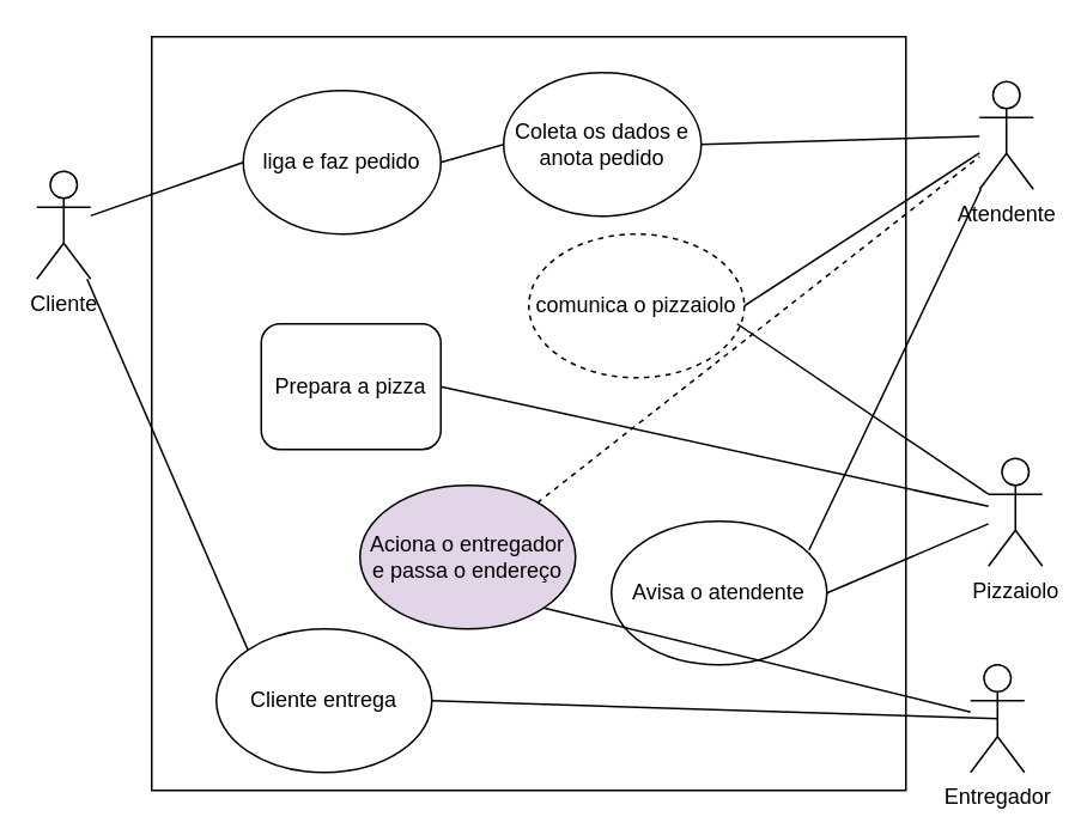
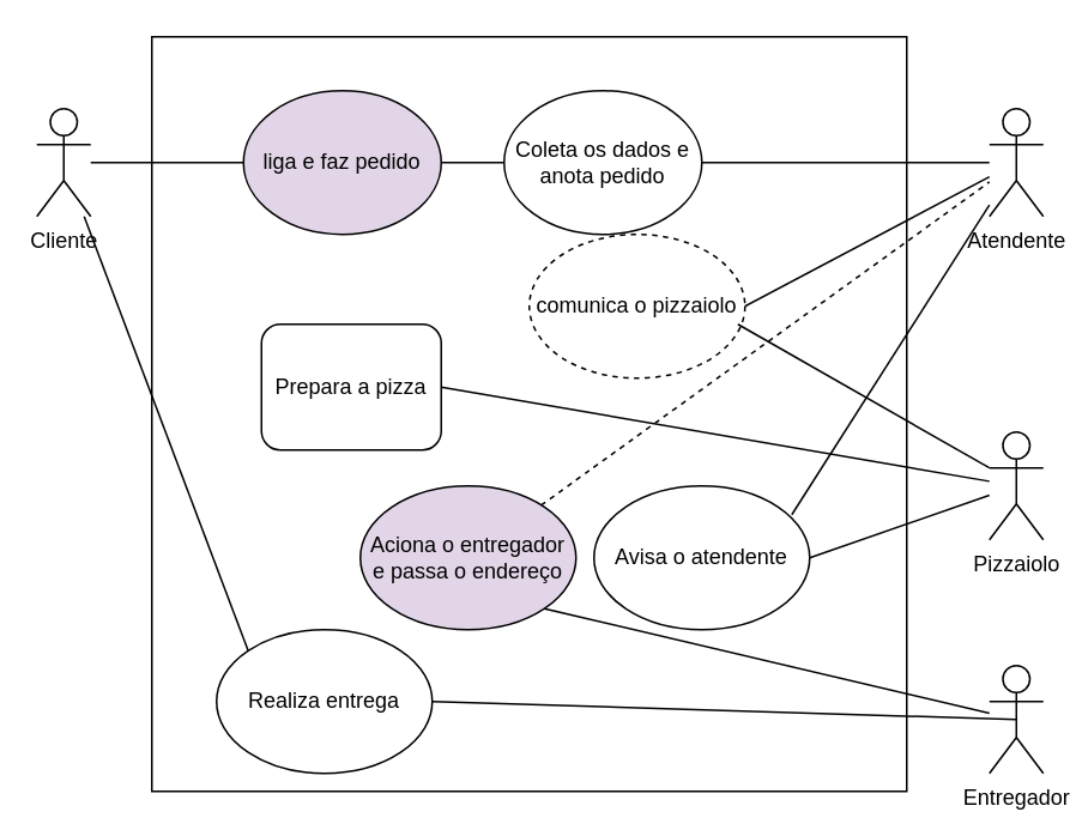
  <mxCell id="0" />
  <mxCell id="1" parent="0" />
  <mxCell id="2" value="" style="whiteSpace=wrap;html=1;aspect=fixed;" vertex="1" parent="1"><mxGeometry x="84" y="20" width="420" height="420" as="geometry" /></mxCell>
- <mxCell id="3" value="Cliente" style="shape=umlActor;verticalLabelPosition=bottom;verticalAlign=top;html=1;outlineConnect=0;" vertex="1" parent="1"><mxGeometry x="20" y="95" width="30" height="60" as="geometry" /></mxCell>
- <mxCell id="4" value="Atendente" style="shape=umlActor;verticalLabelPosition=bottom;verticalAlign=top;html=1;outlineConnect=0;" vertex="1" parent="1"><mxGeometry x="545" y="45" width="30" height="60" as="geometry" /></mxCell>
- <mxCell id="5" value="Pizzaiolo" style="shape=umlActor;verticalLabelPosition=bottom;verticalAlign=top;html=1;outlineConnect=0;" vertex="1" parent="1"><mxGeometry x="550" y="255" width="30" height="60" as="geometry" /></mxCell>
- <mxCell id="6" value="liga e faz pedido" style="ellipse;whiteSpace=wrap;html=1;" vertex="1" parent="1"><mxGeometry x="135" y="50" width="110" height="80" as="geometry" /></mxCell>
- <mxCell id="7" value="Coleta os dados e anota pedido" style="ellipse;whiteSpace=wrap;html=1;" vertex="1" parent="1"><mxGeometry x="280" y="40" width="110" height="80" as="geometry" /></mxCell>
+ <mxCell id="3" value="Cliente" style="shape=umlActor;verticalLabelPosition=bottom;verticalAlign=top;html=1;outlineConnect=0;" vertex="1" parent="1"><mxGeometry x="20" y="60" width="30" height="60" as="geometry" /></mxCell>
+ <mxCell id="4" value="Atendente" style="shape=umlActor;verticalLabelPosition=bottom;verticalAlign=top;html=1;outlineConnect=0;" vertex="1" parent="1"><mxGeometry x="550" y="60" width="30" height="60" as="geometry" /></mxCell>
+ <mxCell id="5" value="Pizzaiolo" style="shape=umlActor;verticalLabelPosition=bottom;verticalAlign=top;html=1;outlineConnect=0;" vertex="1" parent="1"><mxGeometry x="550" y="240" width="30" height="60" as="geometry" /></mxCell>
+ <mxCell id="6" value="liga e faz pedido" style="ellipse;whiteSpace=wrap;html=1;fillColor=#e1d5e7;" vertex="1" parent="1"><mxGeometry x="135" y="50" width="110" height="80" as="geometry" /></mxCell>
+ <mxCell id="7" value="Coleta os dados e anota pedido" style="ellipse;whiteSpace=wrap;html=1;" vertex="1" parent="1"><mxGeometry x="280" y="50" width="110" height="80" as="geometry" /></mxCell>
  <mxCell id="8" value="" style="endArrow=none;html=1;rounded=0;fontSize=12;startSize=8;endSize=8;curved=1;entryX=0;entryY=0.5;entryDx=0;entryDy=0;" edge="1" parent="1" source="3" target="6"><mxGeometry width="50" height="50" relative="1" as="geometry"><mxPoint x="420" y="230" as="sourcePoint" /><mxPoint x="470" y="180" as="targetPoint" /></mxGeometry></mxCell>
  <mxCell id="9" value="comunica o pizzaiolo" style="ellipse;whiteSpace=wrap;html=1;dashed=1;" vertex="1" parent="1"><mxGeometry x="294" y="130" width="120" height="80" as="geometry" /></mxCell>
  <mxCell id="10" value="" style="endArrow=none;html=1;rounded=0;fontSize=12;startSize=8;endSize=8;curved=1;exitX=1;exitY=0.5;exitDx=0;exitDy=0;entryX=0;entryY=0.5;entryDx=0;entryDy=0;" edge="1" parent="1" source="6" target="7"><mxGeometry width="50" height="50" relative="1" as="geometry"><mxPoint x="420" y="230" as="sourcePoint" /><mxPoint x="470" y="180" as="targetPoint" /></mxGeometry></mxCell>
  <mxCell id="11" value="" style="endArrow=none;html=1;rounded=0;fontSize=12;startSize=8;endSize=8;curved=1;exitX=1;exitY=0.5;exitDx=0;exitDy=0;" edge="1" parent="1" source="7" target="4"><mxGeometry width="50" height="50" relative="1" as="geometry"><mxPoint x="420" y="230" as="sourcePoint" /><mxPoint x="470" y="180" as="targetPoint" /></mxGeometry></mxCell>
  <mxCell id="12" value="" style="endArrow=none;html=1;rounded=0;fontSize=12;startSize=8;endSize=8;curved=1;exitX=1;exitY=0.5;exitDx=0;exitDy=0;" edge="1" parent="1" source="9" target="4"><mxGeometry width="50" height="50" relative="1" as="geometry"><mxPoint x="420" y="330" as="sourcePoint" /><mxPoint x="470" y="280" as="targetPoint" /></mxGeometry></mxCell>
  <mxCell id="13" value="" style="endArrow=none;html=1;rounded=0;fontSize=12;startSize=8;endSize=8;curved=1;exitX=0.967;exitY=0.625;exitDx=0;exitDy=0;exitPerimeter=0;entryX=0;entryY=0.333;entryDx=0;entryDy=0;entryPerimeter=0;" edge="1" parent="1" source="9" target="5"><mxGeometry width="50" height="50" relative="1" as="geometry"><mxPoint x="420" y="330" as="sourcePoint" /><mxPoint x="470" y="280" as="targetPoint" /></mxGeometry></mxCell>
- <mxCell id="14" value="Entregador" style="shape=umlActor;verticalLabelPosition=bottom;verticalAlign=top;html=1;outlineConnect=0;" vertex="1" parent="1"><mxGeometry x="540" y="370" width="30" height="60" as="geometry" /></mxCell>
+ <mxCell id="14" value="Entregador" style="shape=umlActor;verticalLabelPosition=bottom;verticalAlign=top;html=1;outlineConnect=0;" vertex="1" parent="1"><mxGeometry x="550" y="370" width="30" height="60" as="geometry" /></mxCell>
  <mxCell id="15" value="Prepara a pizza" style="whiteSpace=wrap;html=1;rounded=1;" vertex="1" parent="1"><mxGeometry x="145" y="180" width="100" height="70" as="geometry" /></mxCell>
  <mxCell id="16" value="" style="endArrow=none;html=1;rounded=0;fontSize=12;startSize=8;endSize=8;curved=1;exitX=1;exitY=0.5;exitDx=0;exitDy=0;" edge="1" parent="1" source="15" target="5"><mxGeometry width="50" height="50" relative="1" as="geometry"><mxPoint x="420" y="330" as="sourcePoint" /><mxPoint x="470" y="280" as="targetPoint" /></mxGeometry></mxCell>
- <mxCell id="17" value="Avisa o atendente" style="ellipse;whiteSpace=wrap;html=1;" vertex="1" parent="1"><mxGeometry x="340" y="290" width="120" height="80" as="geometry" /></mxCell>
+ <mxCell id="17" value="Avisa o atendente" style="ellipse;whiteSpace=wrap;html=1;" vertex="1" parent="1"><mxGeometry x="330" y="270" width="120" height="80" as="geometry" /></mxCell>
  <mxCell id="18" value="" style="endArrow=none;html=1;rounded=0;fontSize=12;startSize=8;endSize=8;curved=1;exitX=1;exitY=0.5;exitDx=0;exitDy=0;" edge="1" parent="1" source="17" target="5"><mxGeometry width="50" height="50" relative="1" as="geometry"><mxPoint x="420" y="230" as="sourcePoint" /><mxPoint x="470" y="180" as="targetPoint" /></mxGeometry></mxCell>
  <mxCell id="19" value="" style="endArrow=none;html=1;rounded=0;fontSize=12;startSize=8;endSize=8;curved=1;exitX=0.917;exitY=0.2;exitDx=0;exitDy=0;exitPerimeter=0;" edge="1" parent="1" source="17" target="4"><mxGeometry width="50" height="50" relative="1" as="geometry"><mxPoint x="420" y="230" as="sourcePoint" /><mxPoint x="470" y="180" as="targetPoint" /></mxGeometry></mxCell>
  <mxCell id="20" value="Aciona o entregador e passa o endereço" style="ellipse;whiteSpace=wrap;html=1;fillColor=#e1d5e7;" vertex="1" parent="1"><mxGeometry x="200" y="270" width="120" height="80" as="geometry" /></mxCell>
  <mxCell id="21" value="" style="endArrow=none;html=1;rounded=0;fontSize=12;startSize=8;endSize=8;curved=1;dashed=1;" edge="1" parent="1" source="20" target="4"><mxGeometry width="50" height="50" relative="1" as="geometry"><mxPoint x="420" y="230" as="sourcePoint" /><mxPoint x="470" y="180" as="targetPoint" /></mxGeometry></mxCell>
  <mxCell id="22" value="" style="endArrow=none;html=1;rounded=0;fontSize=12;startSize=8;endSize=8;curved=1;exitX=1;exitY=1;exitDx=0;exitDy=0;" edge="1" parent="1" source="20" target="14"><mxGeometry width="50" height="50" relative="1" as="geometry"><mxPoint x="420" y="230" as="sourcePoint" /><mxPoint x="470" y="180" as="targetPoint" /></mxGeometry></mxCell>
- <mxCell id="23" value="Cliente entrega" style="ellipse;whiteSpace=wrap;html=1;" vertex="1" parent="1"><mxGeometry x="120" y="350" width="120" height="80" as="geometry" /></mxCell>
+ <mxCell id="23" value="Realiza entrega" style="ellipse;whiteSpace=wrap;html=1;" vertex="1" parent="1"><mxGeometry x="120" y="350" width="120" height="80" as="geometry" /></mxCell>
  <mxCell id="24" value="" style="endArrow=none;html=1;rounded=0;fontSize=12;startSize=8;endSize=8;curved=1;exitX=1;exitY=0.5;exitDx=0;exitDy=0;entryX=0.5;entryY=0.5;entryDx=0;entryDy=0;entryPerimeter=0;" edge="1" parent="1" source="23" target="14"><mxGeometry width="50" height="50" relative="1" as="geometry"><mxPoint x="420" y="230" as="sourcePoint" /><mxPoint x="470" y="180" as="targetPoint" /></mxGeometry></mxCell>
  <mxCell id="25" value="" style="endArrow=none;html=1;rounded=0;fontSize=12;startSize=8;endSize=8;curved=1;exitX=0;exitY=0;exitDx=0;exitDy=0;" edge="1" parent="1" source="23" target="3"><mxGeometry width="50" height="50" relative="1" as="geometry"><mxPoint x="420" y="230" as="sourcePoint" /><mxPoint x="470" y="180" as="targetPoint" /></mxGeometry></mxCell>
